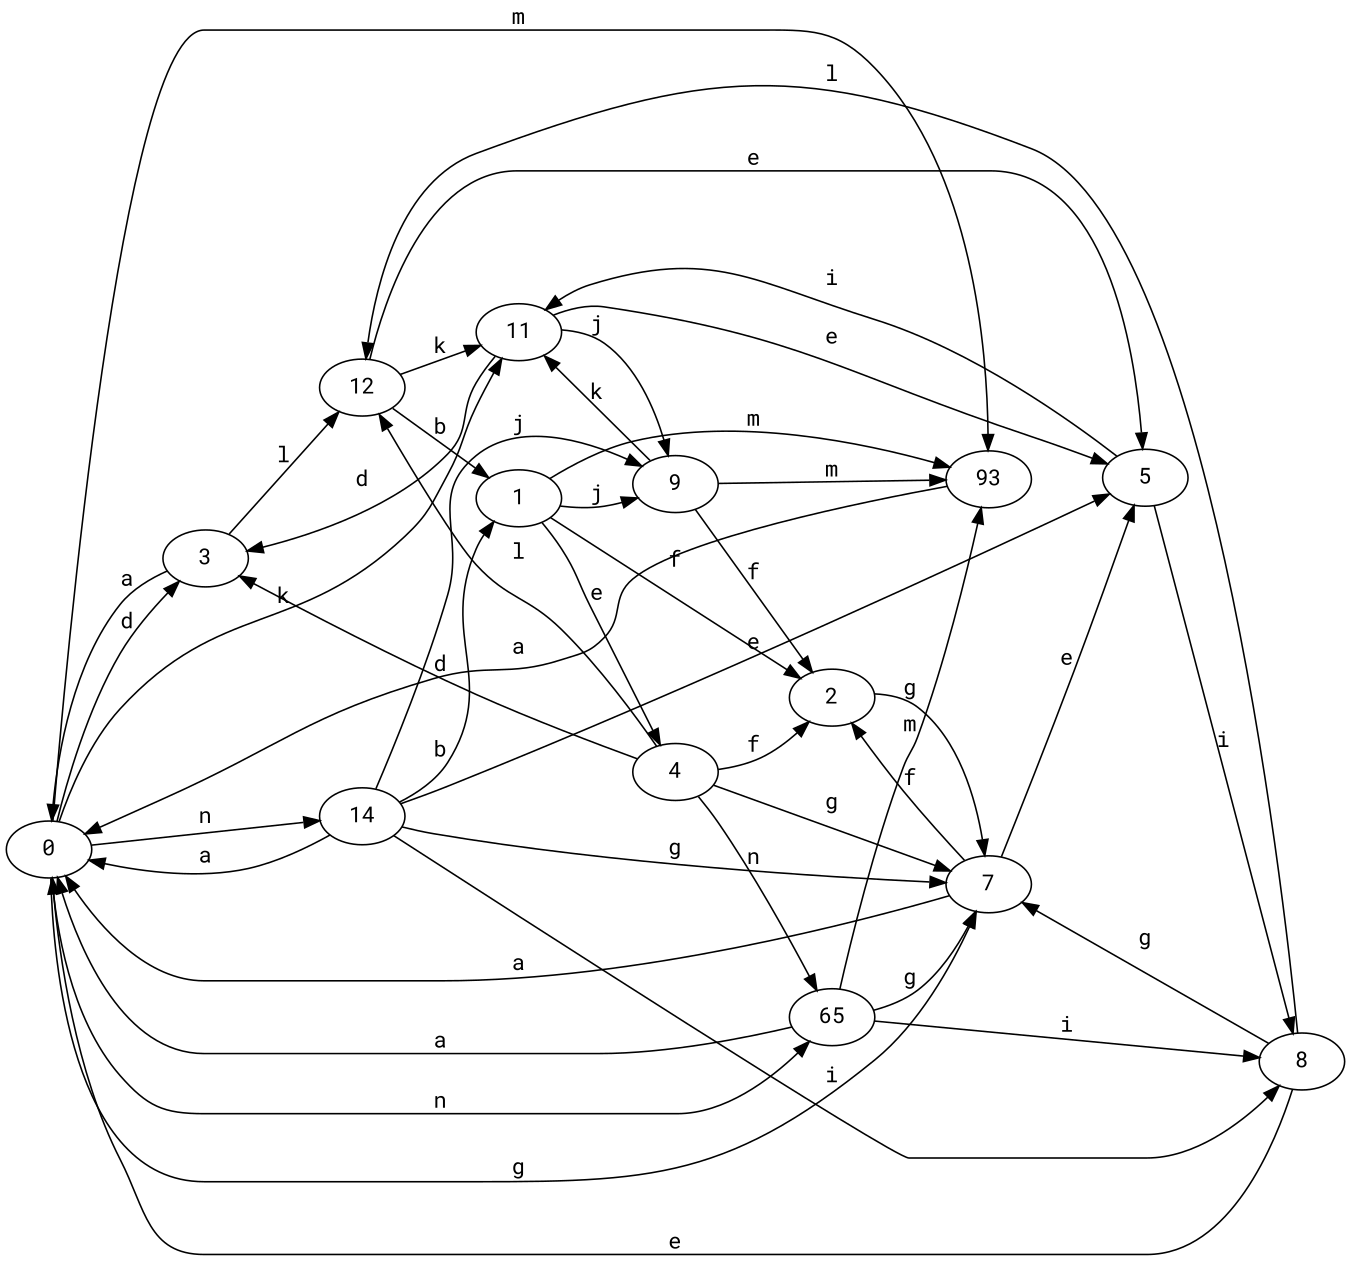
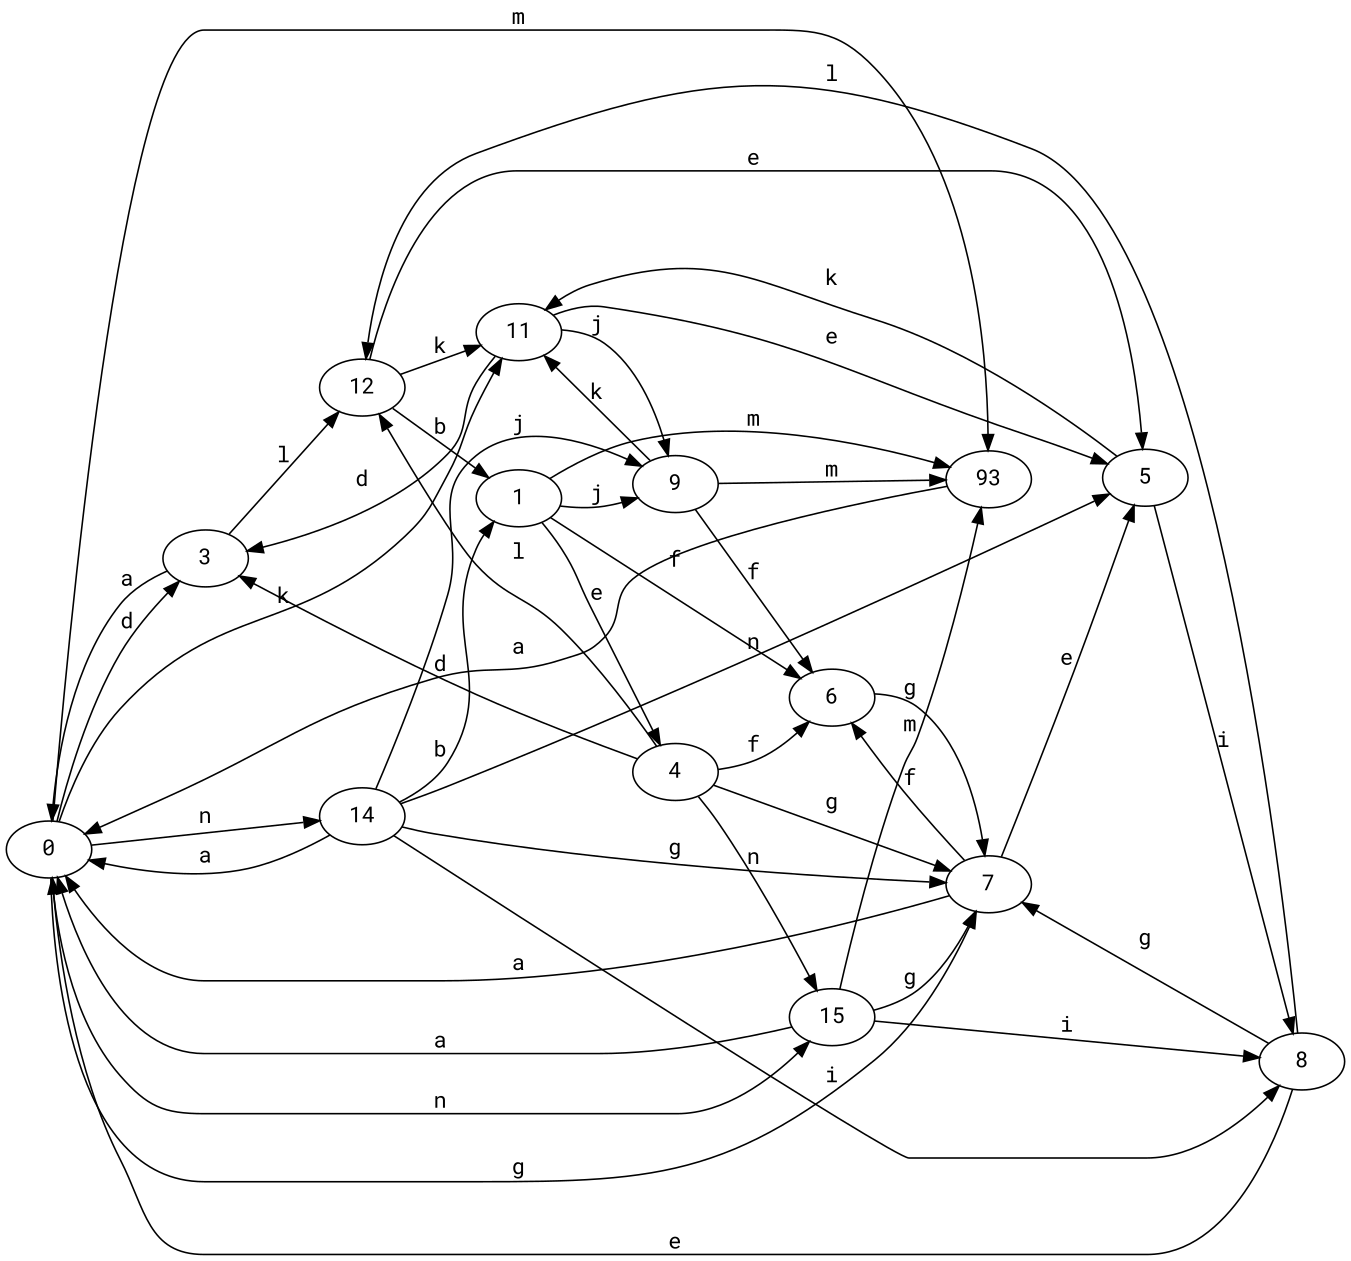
  strict digraph {
    fontname="Roboto Mono"
    rankdir=LR
    node [fontname="Roboto Mono"]
    edge [fontname="Roboto Mono"]
    0
    3
    7
    11
    n5 [label=93]
    14
-   15 [label=65]
+   15
    12
-   6 [label=2]
+   6
    5
    9
    1
    8
    4
    0 -> 3 [label=d]
    0 -> 7 [label=g]
    0 -> 11 [label=k]
    0 -> n5 [label=m]
    0 -> 14 [label=n]
    0 -> 15 [label=n]
    3 -> 0 [label=a]
    3 -> 12 [label=l]
    7 -> 0 [label=a]
    7 -> 6 [label=f]
    7 -> 5 [label=e]
    11 -> 3 [label=d]
    11 -> 5 [label=e]
    11 -> 9 [label=j]
    n5 -> 0 [label=a]
    14 -> 0 [label=a]
    14 -> 7 [label=g]
-   14 -> 5 [label=e]
+   14 -> 5 [label=n]
    14 -> 9 [label=j]
    14 -> 1 [label=b]
    14 -> 8 [label=i]
    15 -> 0 [label=a]
    15 -> 7 [label=g]
    15 -> n5 [label=m]
    15 -> 8 [label=i]
    12 -> 11 [label=k]
    12 -> 5 [label=e]
    12 -> 1 [label=b]
    6 -> 7 [label=g]
-   5 -> 11 [label=i]
+   5 -> 11 [label=k]
    5 -> 8 [label=i]
    9 -> 11 [label=k]
    9 -> n5 [label=m]
    9 -> 6 [label=f]
    1 -> n5 [label=m]
    1 -> 6 [label=f]
    1 -> 9 [label=j]
    1 -> 4 [label=e]
    8 -> 0 [label=e]
    8 -> 7 [label=g]
    8 -> 12 [label=l]
    4 -> 3 [label=d]
    4 -> 7 [label=g]
    4 -> 15 [label=n]
    4 -> 12 [label=l]
    4 -> 6 [label=f]
  }
